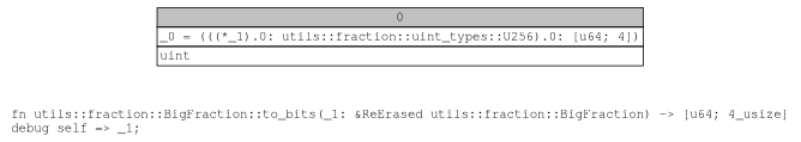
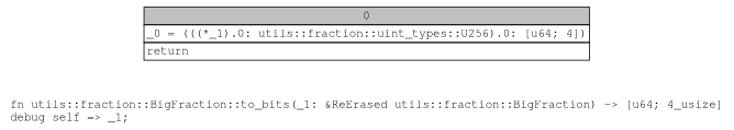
  digraph {
    fontname="Courier, monospace"
    label=<fn utils::fraction::BigFraction::to_bits(_1: &amp;ReErased utils::fraction::BigFraction) -&gt; [u64; 4_usize]<br align="left"/>debug self =&gt; _1;<br align="left"/>>
-   n1 [fontname="Courier, monospace" label=<<table border="0" cellborder="1" cellspacing="0"><tr><td bgcolor="gray" align="center" colspan="1">0</td></tr><tr><td align="left" balign="left">_0 = (((*_1).0: utils::fraction::uint_types::U256).0: [u64; 4])<br/></td></tr><tr><td align="left">uint</td></tr></table>> shape=none]
+   n1 [fontname="Courier, monospace" label=<<table border="0" cellborder="1" cellspacing="0"><tr><td bgcolor="gray" align="center" colspan="1">0</td></tr><tr><td align="left" balign="left">_0 = (((*_1).0: utils::fraction::uint_types::U256).0: [u64; 4])<br/></td></tr><tr><td align="left">return</td></tr></table>> shape=none]
  }
